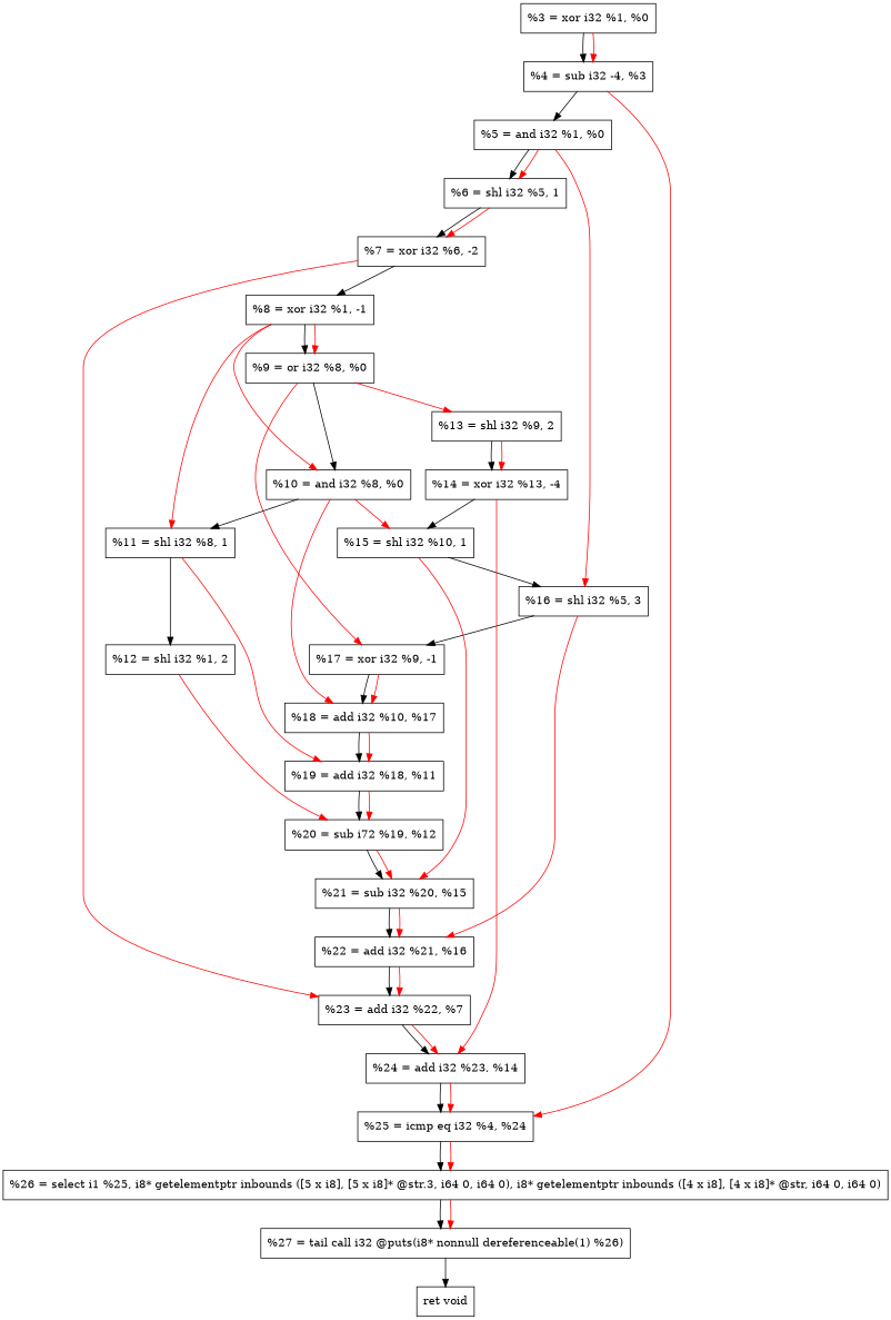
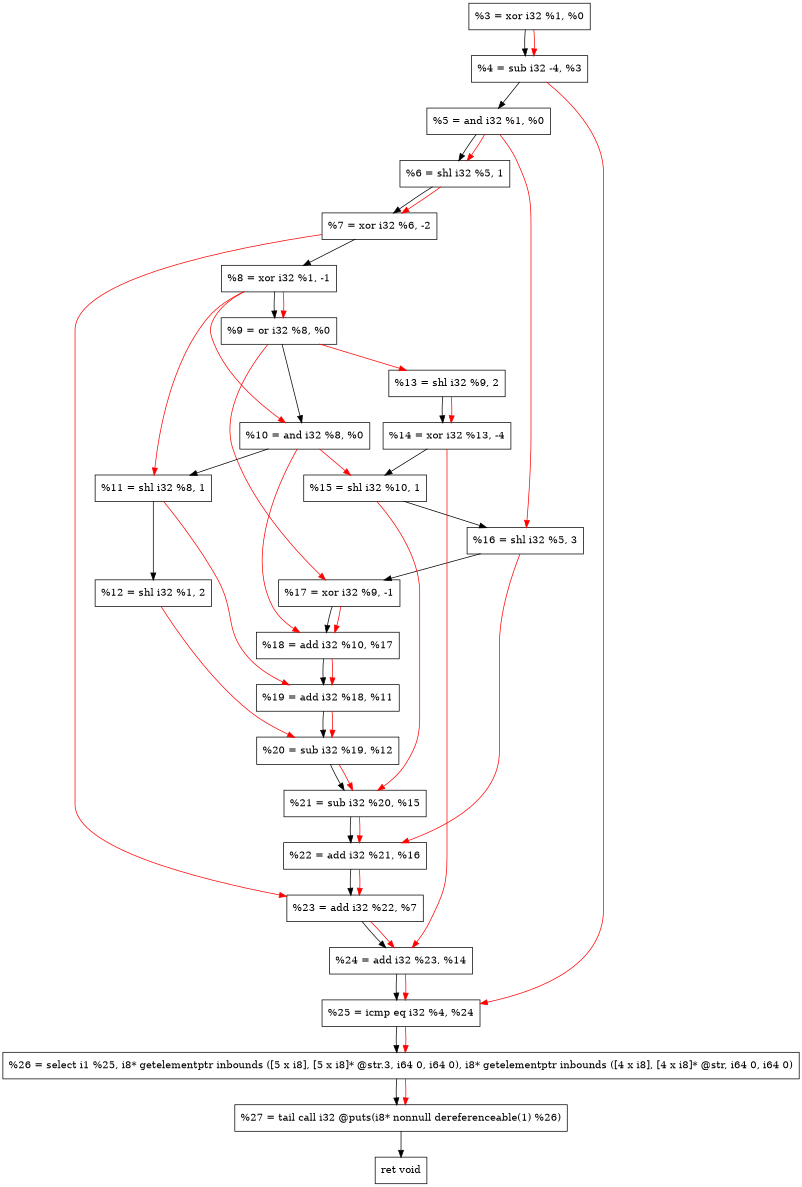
  digraph {
    node [shape=record]
    edge [color=red]
    n1 [label="  %3 = xor i32 %1, %0"]
    n2 [label="  %4 = sub i32 -4, %3"]
    n3 [label="  %5 = and i32 %1, %0"]
    n4 [label="  %25 = icmp eq i32 %4, %24"]
    n5 [label="  %6 = shl i32 %5, 1"]
    n6 [label="  %16 = shl i32 %5, 3"]
    n7 [label="  %26 = select i1 %25, i8* getelementptr inbounds ([5 x i8], [5 x i8]* @str.3, i64 0, i64 0), i8* getelementptr inbounds ([4 x i8], [4 x i8]* @str, i64 0, i64 0)"]
    n8 [label="  %7 = xor i32 %6, -2"]
    n9 [label="  %17 = xor i32 %9, -1"]
    n10 [label="  %22 = add i32 %21, %16"]
    n11 [label="  %8 = xor i32 %1, -1"]
    n12 [label="  %23 = add i32 %22, %7"]
    n13 [label="  %9 = or i32 %8, %0"]
    n14 [label="  %10 = and i32 %8, %0"]
    n15 [label="  %11 = shl i32 %8, 1"]
    n16 [label="  %24 = add i32 %23, %14"]
    n17 [label="  %13 = shl i32 %9, 2"]
    n18 [label="  %15 = shl i32 %10, 1"]
    n19 [label="  %18 = add i32 %10, %17"]
    n20 [label="  %12 = shl i32 %1, 2"]
    n21 [label="  %19 = add i32 %18, %11"]
    n22 [label="  %14 = xor i32 %13, -4"]
    n23 [label="  %21 = sub i32 %20, %15"]
-   n24 [label="%20 = sub i72 %19, %12"]
+   n24 [label="  %20 = sub i32 %19, %12"]
    n25 [label="  %27 = tail call i32 @puts(i8* nonnull dereferenceable(1) %26)"]
    n26 [label="  ret void"]
    n1 -> n2 [color=""]
    n1 -> n2
    n2 -> n3 [color=""]
    n2 -> n4
    n3 -> n5 [color=""]
    n3 -> n5
    n3 -> n6
    n4 -> n7 [color=""]
    n4 -> n7
    n5 -> n8 [color=""]
    n5 -> n8
    n6 -> n9 [color=""]
    n6 -> n10
    n7 -> n25 [color=""]
    n7 -> n25
    n8 -> n11 [color=""]
    n8 -> n12
    n9 -> n19 [color=""]
    n9 -> n19
    n10 -> n12 [color=""]
    n10 -> n12
    n11 -> n13 [color=""]
    n11 -> n13
    n11 -> n14
    n11 -> n15
    n12 -> n16 [color=""]
    n12 -> n16
    n13 -> n9
    n13 -> n14 [color=""]
    n13 -> n17
    n14 -> n15 [color=""]
    n14 -> n18
    n14 -> n19
    n15 -> n20 [color=""]
    n15 -> n21
    n16 -> n4 [color=""]
    n16 -> n4
    n17 -> n22 [color=""]
    n17 -> n22
    n18 -> n6 [color=""]
    n18 -> n23
    n19 -> n21 [color=""]
    n19 -> n21
    n20 -> n24
    n21 -> n24 [color=""]
    n21 -> n24
    n22 -> n16
    n22 -> n18 [color=""]
    n23 -> n10 [color=""]
    n23 -> n10
    n24 -> n23 [color=""]
    n24 -> n23
    n25 -> n26 [color=""]
  }
